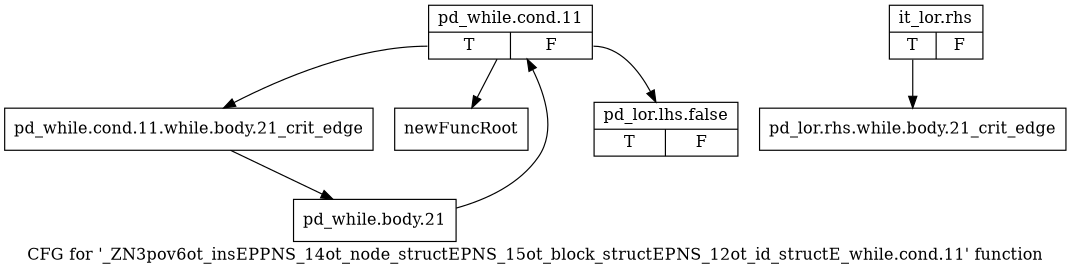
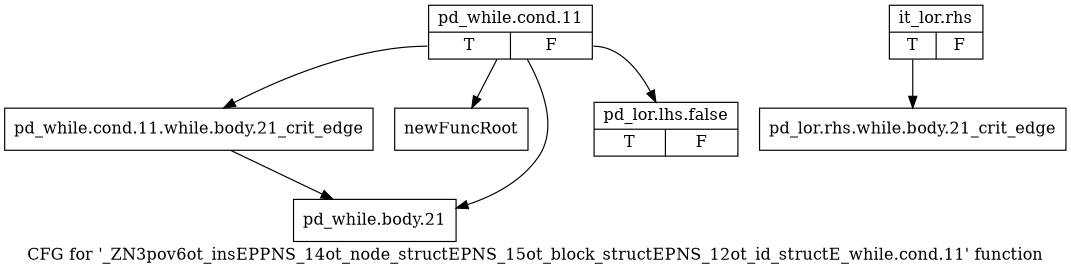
  digraph {
    label="CFG for '_ZN3pov6ot_insEPPNS_14ot_node_structEPNS_15ot_block_structEPNS_12ot_id_structE_while.cond.11' function"
    node [shape=record]
    n1 [label="{newFuncRoot}"]
    n2 [label="{pd_while.cond.11|{<s0>T|<s1>F}}"]
    n3 [label="{pd_while.cond.11.while.body.21_crit_edge}"]
    n4 [label="{pd_lor.lhs.false|{<s0>T|<s1>F}}"]
    n5 [label="{pd_while.body.21}"]
    n6 [label="{it_lor.rhs|{<s0>T|<s1>F}}"]
    n7 [label="{pd_lor.rhs.while.body.21_crit_edge}"]
    n2 -> n1
    n2 -> n3 [tailport=s0]
    n2 -> n4 [tailport=s1]
    n3 -> n5
-   n5 -> n2
+   n2 -> n5
    n6 -> n7 [tailport=s0]
  }
